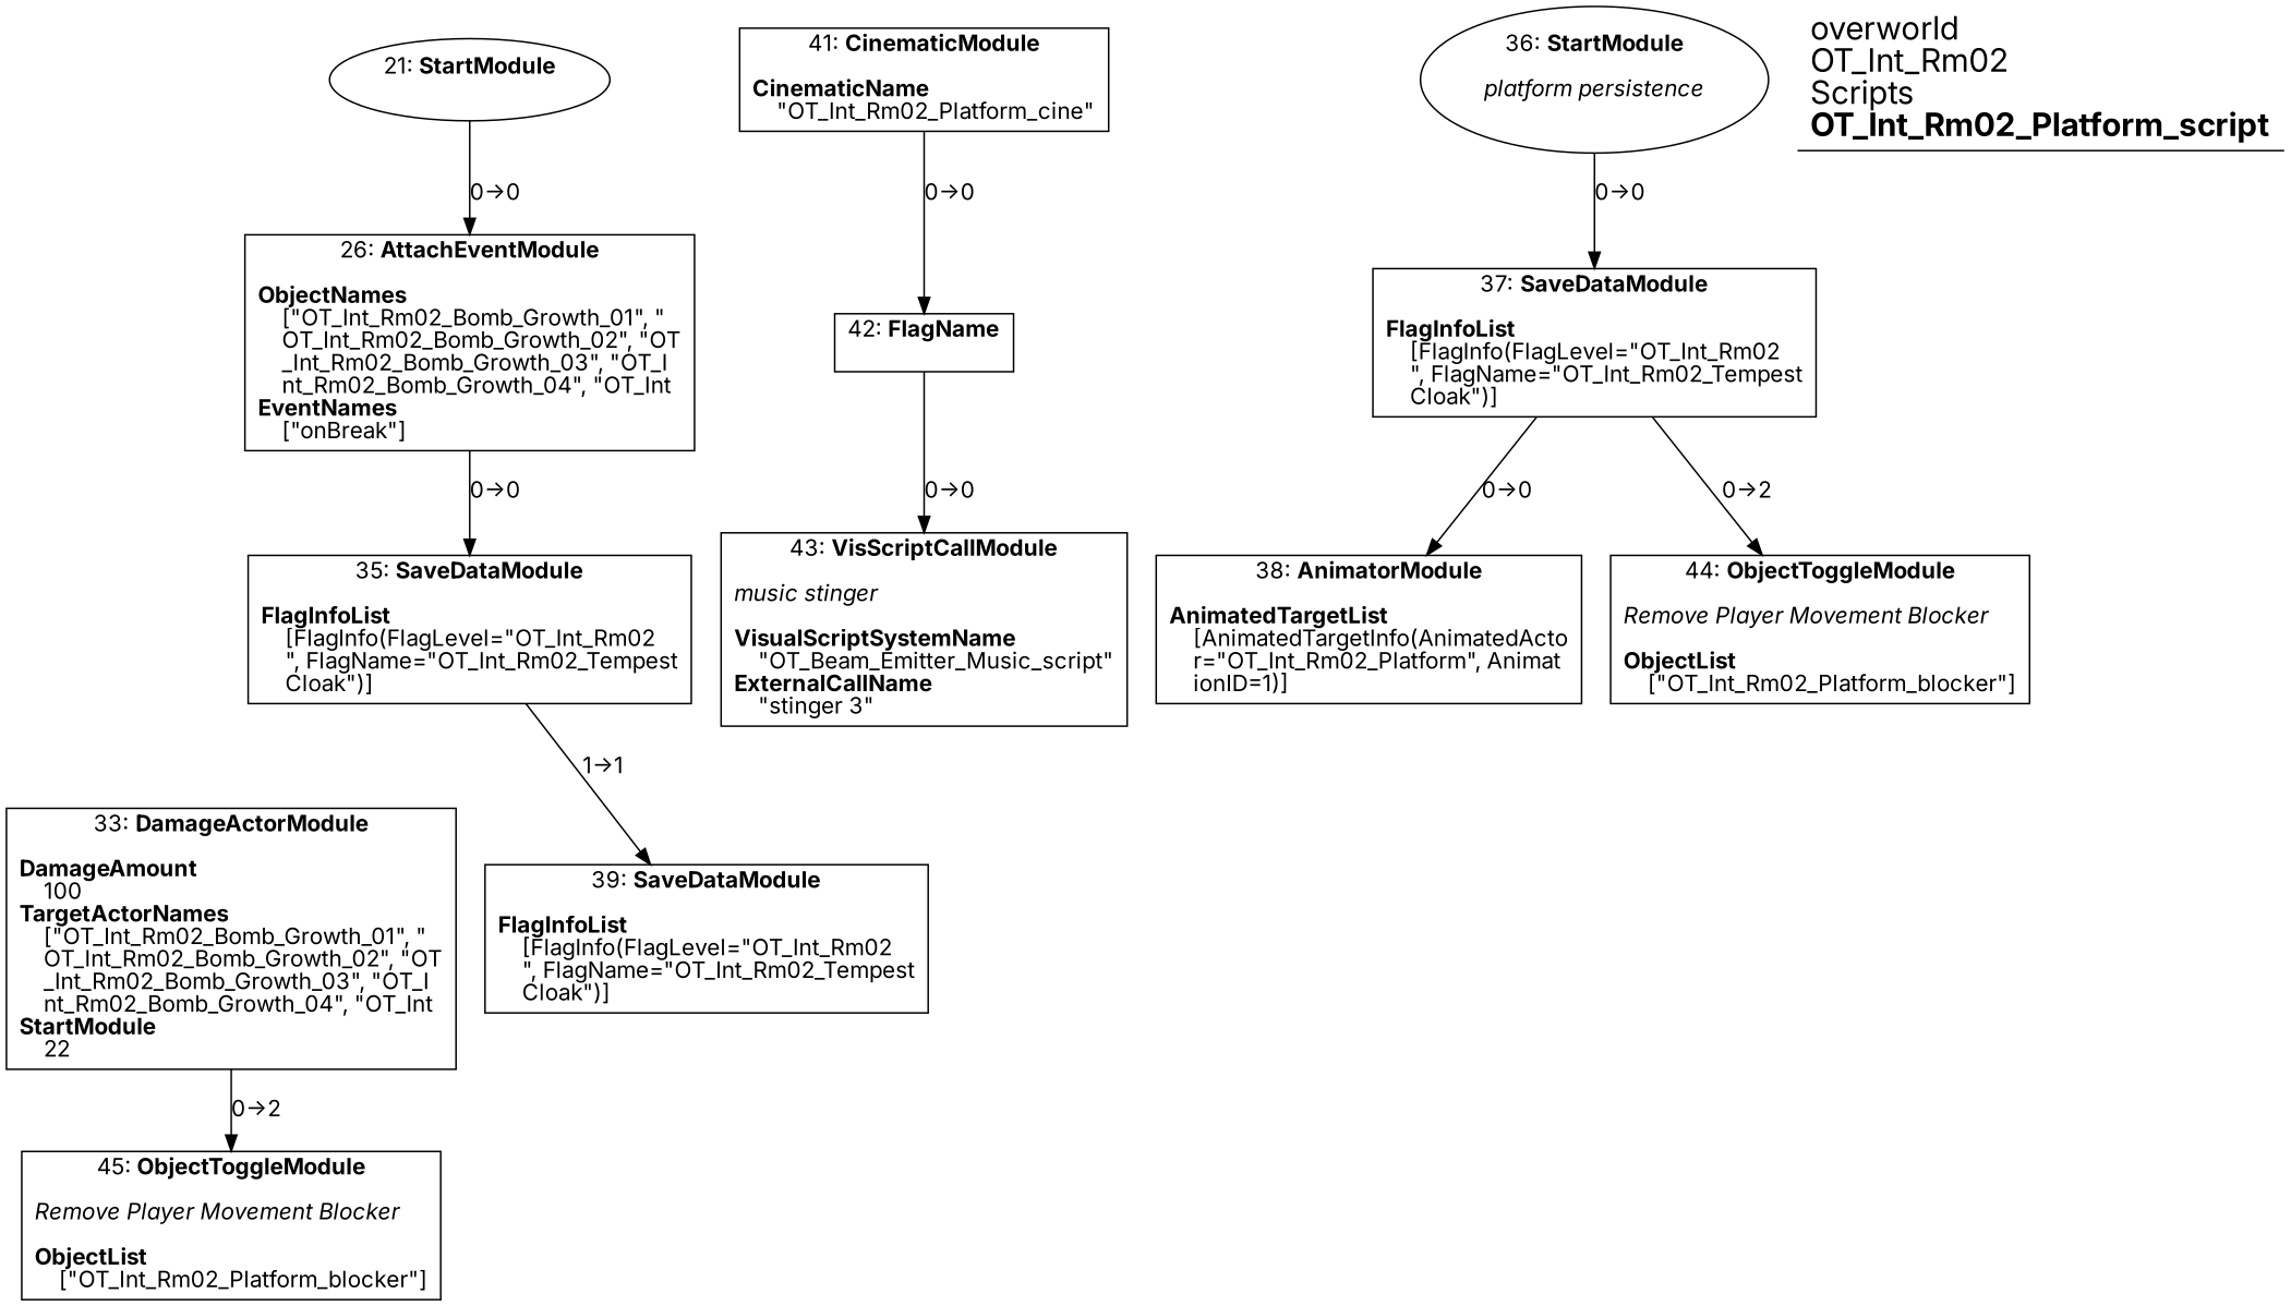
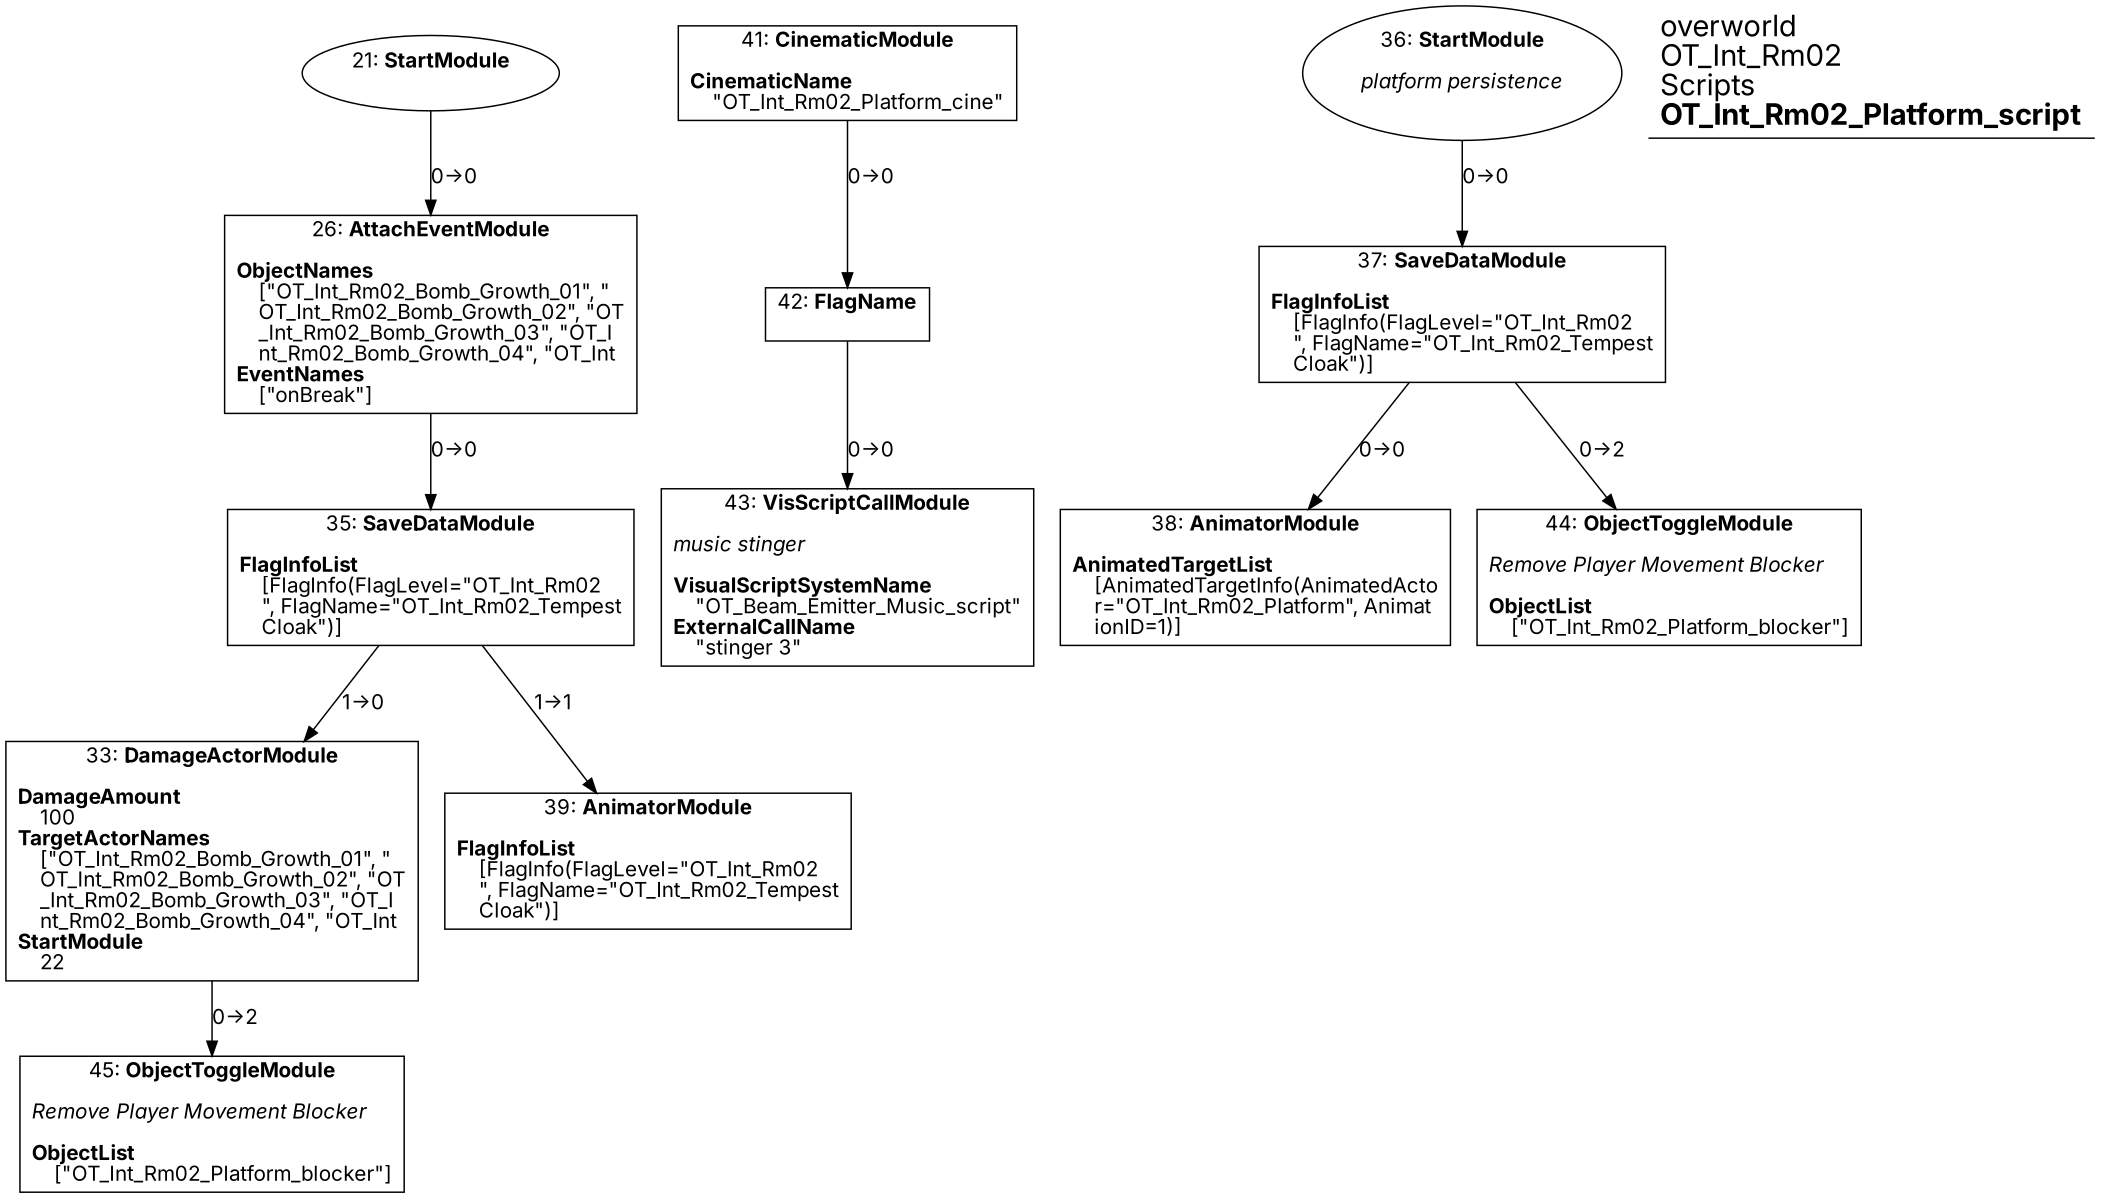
  digraph {
    fontname=Inter
    splines=spline
    node [fontname=Inter shape=box]
    edge [fontname=Inter]
    n1 [label=<21: <b>StartModule</b><br/><br/>> shape=oval]
    n2 [label=<26: <b>AttachEventModule</b><br/><br/><b>ObjectNames</b><br align="left"/>    [&quot;OT_Int_Rm02_Bomb_Growth_01&quot;, &quot;<br align="left"/>    OT_Int_Rm02_Bomb_Growth_02&quot;, &quot;OT<br align="left"/>    _Int_Rm02_Bomb_Growth_03&quot;, &quot;OT_I<br align="left"/>    nt_Rm02_Bomb_Growth_04&quot;, &quot;OT_Int<br align="left"/><b>EventNames</b><br align="left"/>    [&quot;onBreak&quot;]<br align="left"/>>]
    n3 [label=<35: <b>SaveDataModule</b><br/><br/><b>FlagInfoList</b><br align="left"/>    [FlagInfo(FlagLevel=&quot;OT_Int_Rm02<br align="left"/>    &quot;, FlagName=&quot;OT_Int_Rm02_Tempest<br align="left"/>    Cloak&quot;)]<br align="left"/>>]
    n4 [label=<33: <b>DamageActorModule</b><br/><br/><b>DamageAmount</b><br align="left"/>    100<br align="left"/><b>TargetActorNames</b><br align="left"/>    [&quot;OT_Int_Rm02_Bomb_Growth_01&quot;, &quot;<br align="left"/>    OT_Int_Rm02_Bomb_Growth_02&quot;, &quot;OT<br align="left"/>    _Int_Rm02_Bomb_Growth_03&quot;, &quot;OT_I<br align="left"/>    nt_Rm02_Bomb_Growth_04&quot;, &quot;OT_Int<br align="left"/><b>StartModule</b><br align="left"/>    22<br align="left"/>>]
-   n5 [label=<39: <b>SaveDataModule</b><br/><br/><b>FlagInfoList</b><br align="left"/>    [FlagInfo(FlagLevel=&quot;OT_Int_Rm02<br align="left"/>    &quot;, FlagName=&quot;OT_Int_Rm02_Tempest<br align="left"/>    Cloak&quot;)]<br align="left"/>>]
+   n5 [label=<39: <b>AnimatorModule</b><br/><br/><b>FlagInfoList</b><br align="left"/>    [FlagInfo(FlagLevel=&quot;OT_Int_Rm02<br align="left"/>    &quot;, FlagName=&quot;OT_Int_Rm02_Tempest<br align="left"/>    Cloak&quot;)]<br align="left"/>>]
    n6 [label=<45: <b>ObjectToggleModule</b><br/><br/><i>Remove Player Movement Blocker<br align="left"/></i><br align="left"/><b>ObjectList</b><br align="left"/>    [&quot;OT_Int_Rm02_Platform_blocker&quot;]<br align="left"/>>]
    n7 [label=<41: <b>CinematicModule</b><br/><br/><b>CinematicName</b><br align="left"/>    &quot;OT_Int_Rm02_Platform_cine&quot;<br align="left"/>>]
    n8 [label=<42: <b>FlagName</b><br/><br/>>]
    n9 [label=<36: <b>StartModule</b><br/><br/><i>platform persistence<br align="left"/></i><br align="left"/>> shape=oval]
    n10 [label=<37: <b>SaveDataModule</b><br/><br/><b>FlagInfoList</b><br align="left"/>    [FlagInfo(FlagLevel=&quot;OT_Int_Rm02<br align="left"/>    &quot;, FlagName=&quot;OT_Int_Rm02_Tempest<br align="left"/>    Cloak&quot;)]<br align="left"/>>]
    n11 [label=<38: <b>AnimatorModule</b><br/><br/><b>AnimatedTargetList</b><br align="left"/>    [AnimatedTargetInfo(AnimatedActo<br align="left"/>    r=&quot;OT_Int_Rm02_Platform&quot;, Animat<br align="left"/>    ionID=1)]<br align="left"/>>]
    n12 [label=<44: <b>ObjectToggleModule</b><br/><br/><i>Remove Player Movement Blocker<br align="left"/></i><br align="left"/><b>ObjectList</b><br align="left"/>    [&quot;OT_Int_Rm02_Platform_blocker&quot;]<br align="left"/>>]
    n13 [label=<43: <b>VisScriptCallModule</b><br/><br/><i>music stinger<br align="left"/></i><br align="left"/><b>VisualScriptSystemName</b><br align="left"/>    &quot;OT_Beam_Emitter_Music_script&quot;<br align="left"/><b>ExternalCallName</b><br align="left"/>    &quot;stinger 3&quot;<br align="left"/>>]
    n14 [label=<<font point-size="20">overworld<br align="left"/>OT_Int_Rm02<br align="left"/>Scripts<br align="left"/><b>OT_Int_Rm02_Platform_script</b><br align="left"/></font>> shape=underline]
    n1 -> n2 [label="0→0"]
    n2 -> n3 [label="0→0"]
+   n3 -> n4 [label="1→0"]
    n3 -> n5 [label="1→1"]
    n4 -> n6 [label="0→2"]
    n7 -> n8 [label="0→0"]
    n8 -> n13 [label="0→0"]
    n9 -> n10 [label="0→0"]
    n10 -> n11 [label="0→0"]
    n10 -> n12 [label="0→2"]
  }
